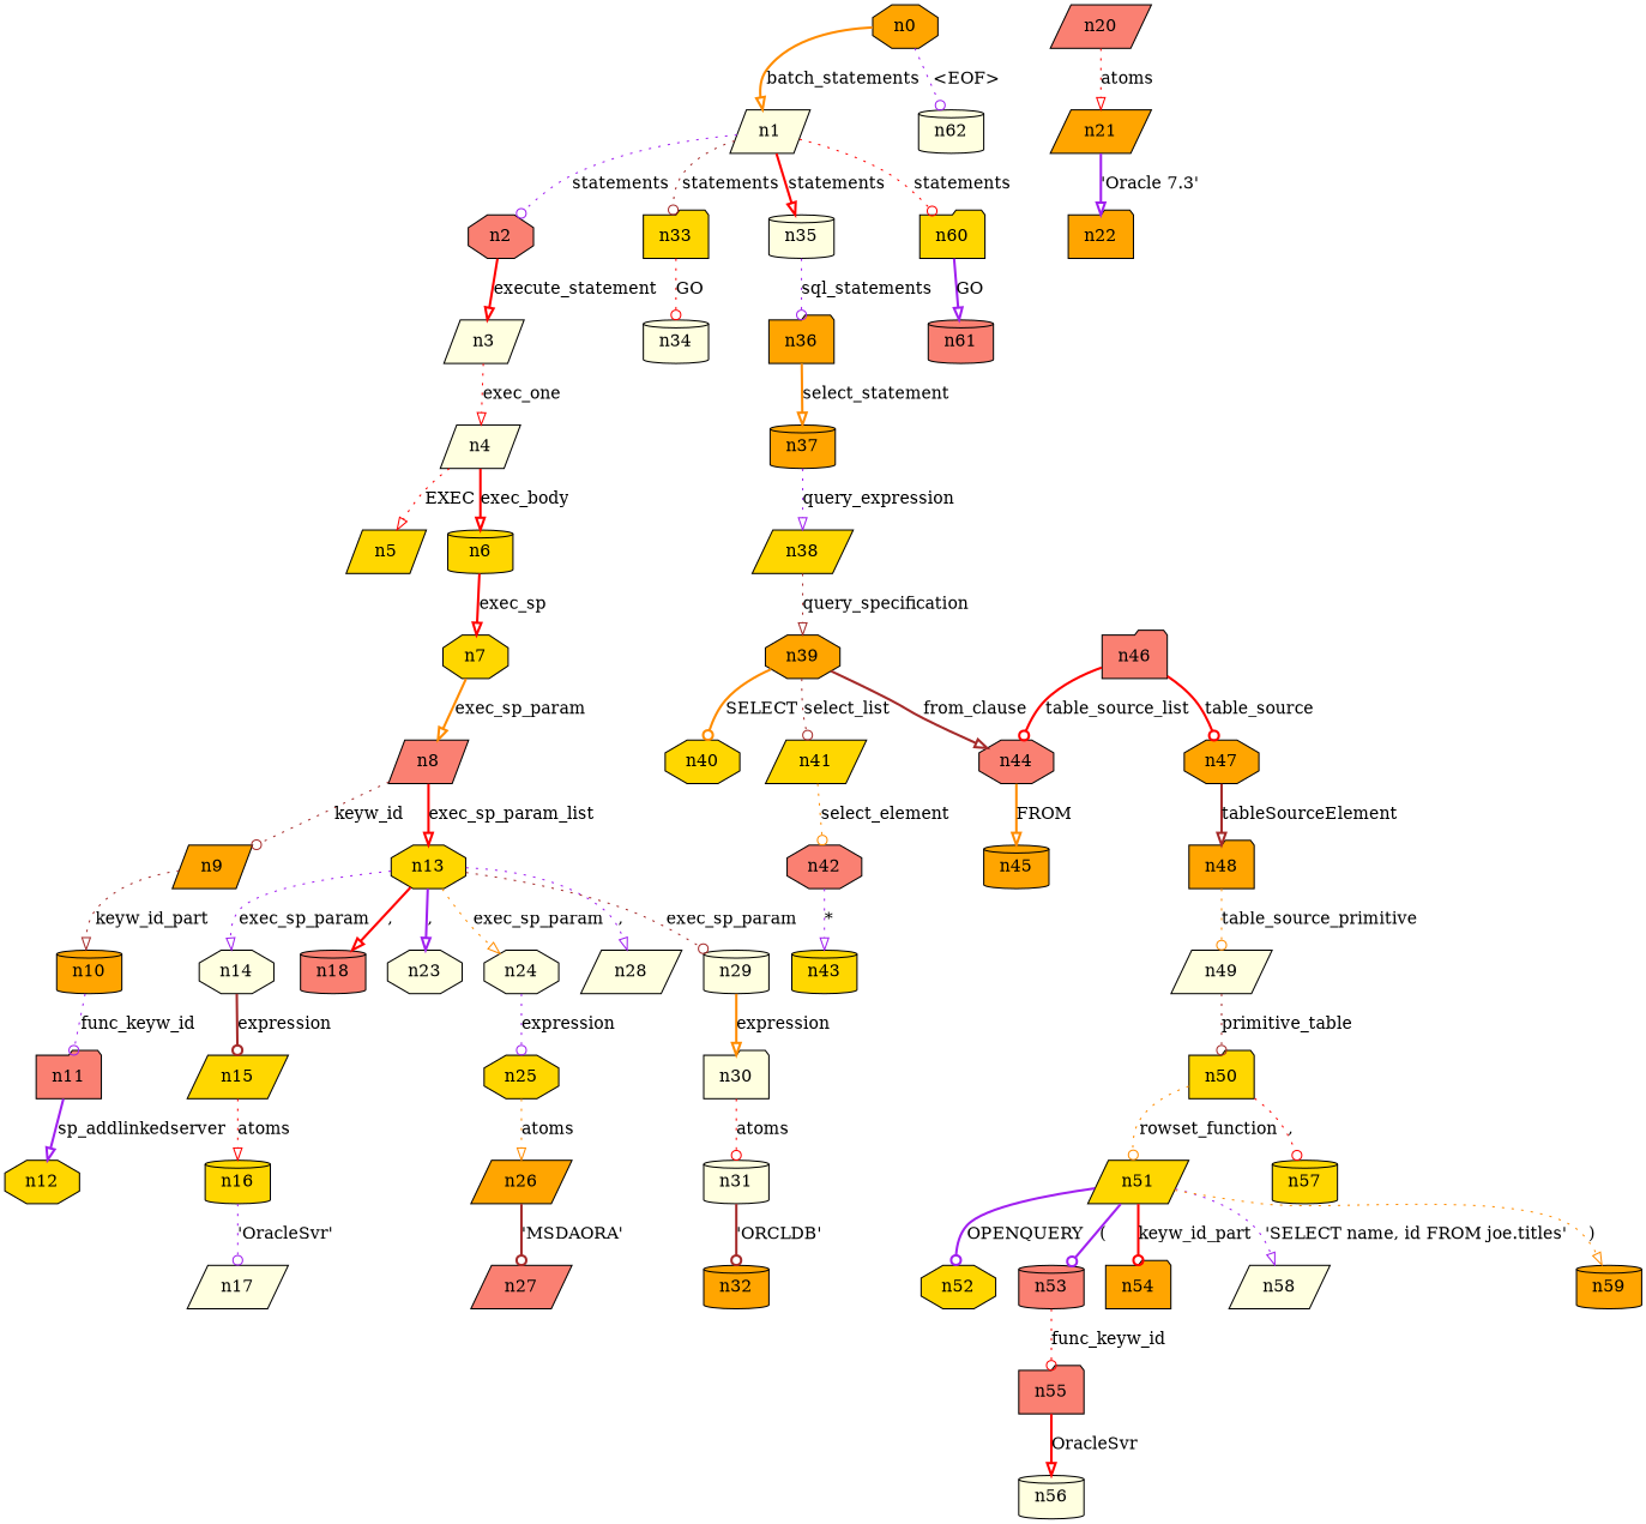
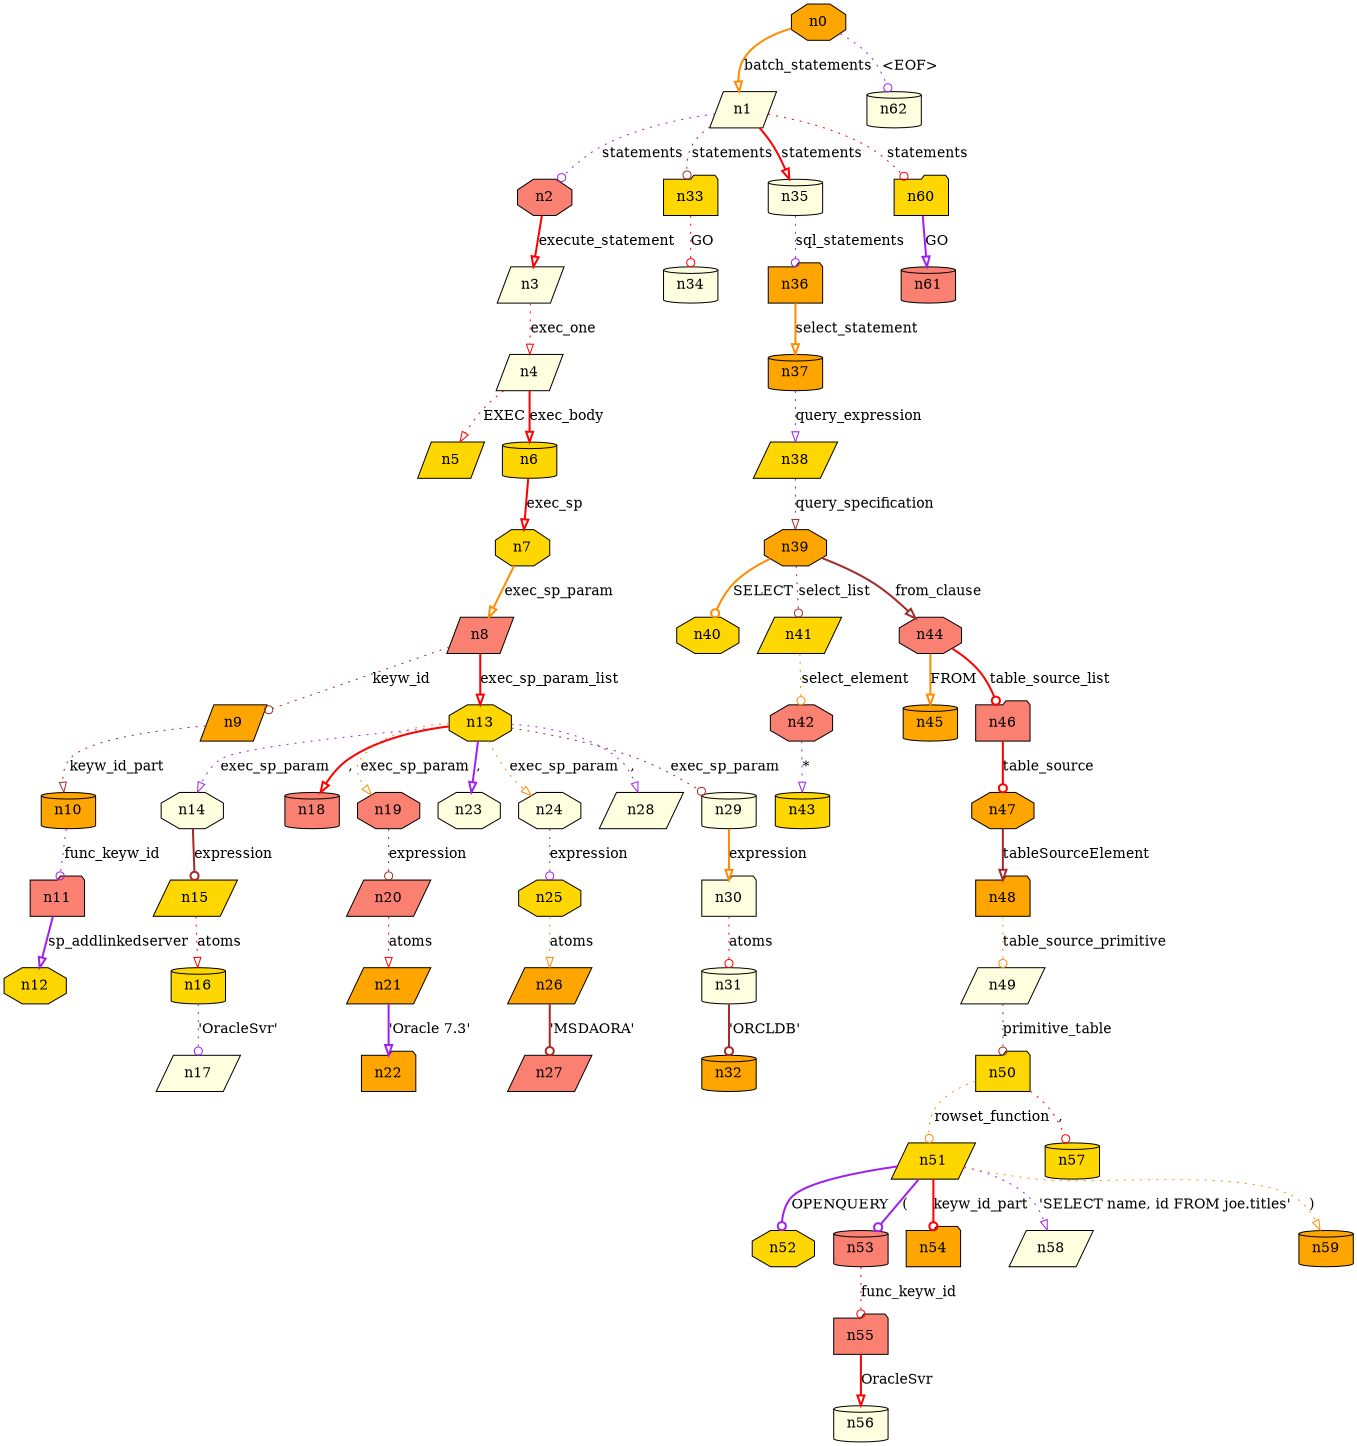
  digraph {
    node [fillcolor=gold shape=parallelogram style=filled]
    edge [arrowhead=onormal color=red style=dotted]
    n0 [fillcolor=orange shape=octagon]
    n1 [fillcolor=lightyellow]
    n62 [fillcolor=lightyellow shape=cylinder]
    n2 [fillcolor=salmon shape=octagon]
    n33 [shape=folder]
    n35 [fillcolor=lightyellow shape=cylinder]
    n60 [shape=folder]
    n3 [fillcolor=lightyellow]
    n34 [fillcolor=lightyellow shape=cylinder]
    n36 [fillcolor=orange shape=folder]
    n61 [fillcolor=salmon shape=cylinder]
    n4 [fillcolor=lightyellow]
    n5
    n6 [shape=cylinder]
    n7 [shape=octagon]
    n8 [fillcolor=salmon]
    n9 [fillcolor=orange]
    n13 [shape=octagon]
    n10 [fillcolor=orange shape=cylinder]
    n14 [fillcolor=lightyellow shape=octagon]
    n18 [fillcolor=salmon shape=cylinder]
+   n19 [fillcolor=salmon shape=octagon]
    n23 [fillcolor=lightyellow shape=octagon]
    n24 [fillcolor=lightyellow shape=octagon]
    n28 [fillcolor=lightyellow]
    n29 [fillcolor=lightyellow shape=cylinder]
    n11 [fillcolor=salmon shape=folder]
    n12 [shape=octagon]
    n15
    n20 [fillcolor=salmon]
    n25 [shape=octagon]
    n30 [fillcolor=lightyellow shape=folder]
    n16 [shape=cylinder]
    n17 [fillcolor=lightyellow]
    n21 [fillcolor=orange]
    n22 [fillcolor=orange shape=folder]
    n26 [fillcolor=orange]
    n27 [fillcolor=salmon]
    n31 [fillcolor=lightyellow shape=cylinder]
    n32 [fillcolor=orange shape=cylinder]
    n37 [fillcolor=orange shape=cylinder]
    n38
    n39 [fillcolor=orange shape=octagon]
    n40 [shape=octagon]
    n41
    n44 [fillcolor=salmon shape=octagon]
    n42 [fillcolor=salmon shape=octagon]
    n45 [fillcolor=orange shape=cylinder]
    n46 [fillcolor=salmon shape=folder]
    n43 [shape=cylinder]
    n47 [fillcolor=orange shape=octagon]
    n48 [fillcolor=orange shape=folder]
    n49 [fillcolor=lightyellow]
    n50 [shape=folder]
    n51
    n57 [shape=cylinder]
    n52 [shape=octagon]
    n53 [fillcolor=salmon shape=cylinder]
    n54 [fillcolor=orange shape=folder]
    n58 [fillcolor=lightyellow]
    n59 [fillcolor=orange shape=cylinder]
    n55 [fillcolor=salmon shape=folder]
    n56 [fillcolor=lightyellow shape=cylinder]
    n0 -> n1 [color=darkorange label=batch_statements style=bold]
    n0 -> n62 [arrowhead=odot color=purple label="<EOF>"]
    n1 -> n2 [arrowhead=odot color=purple label=statements]
    n1 -> n33 [arrowhead=odot color=brown label=statements]
    n1 -> n35 [label=statements style=bold]
    n1 -> n60 [arrowhead=odot label=statements]
    n2 -> n3 [label=execute_statement style=bold]
    n33 -> n34 [arrowhead=odot label=GO]
    n35 -> n36 [arrowhead=odot color=purple label=sql_statements]
    n60 -> n61 [color=purple label=GO style=bold]
    n3 -> n4 [label=exec_one]
    n36 -> n37 [color=darkorange label=select_statement style=bold]
    n4 -> n5 [label=EXEC]
    n4 -> n6 [label=exec_body style=bold]
    n6 -> n7 [label=exec_sp style=bold]
    n7 -> n8 [color=darkorange label=exec_sp_param style=bold]
    n8 -> n9 [arrowhead=odot color=brown label=keyw_id]
    n8 -> n13 [label=exec_sp_param_list style=bold]
    n9 -> n10 [color=brown label=keyw_id_part]
    n13 -> n14 [color=purple label=exec_sp_param]
    n13 -> n18 [label="," style=bold]
+   n13 -> n19 [color=darkorange label=exec_sp_param]
    n13 -> n23 [color=purple label="," style=bold]
    n13 -> n24 [color=darkorange label=exec_sp_param]
    n13 -> n28 [color=purple label=","]
    n13 -> n29 [arrowhead=odot color=brown label=exec_sp_param]
    n10 -> n11 [arrowhead=odot color=purple label=func_keyw_id]
    n14 -> n15 [arrowhead=odot color=brown label=expression style=bold]
+   n19 -> n20 [arrowhead=odot color=brown label=expression]
    n24 -> n25 [arrowhead=odot color=purple label=expression]
    n29 -> n30 [color=darkorange label=expression style=bold]
    n11 -> n12 [color=purple label=sp_addlinkedserver style=bold]
    n15 -> n16 [label=atoms]
    n20 -> n21 [label=atoms]
    n25 -> n26 [color=darkorange label=atoms]
    n30 -> n31 [arrowhead=odot label=atoms]
    n16 -> n17 [arrowhead=odot color=purple label="'OracleSvr'"]
    n21 -> n22 [color=purple label="'Oracle 7.3'" style=bold]
    n26 -> n27 [arrowhead=odot color=brown label="'MSDAORA'" style=bold]
    n31 -> n32 [arrowhead=odot color=brown label="'ORCLDB'" style=bold]
    n37 -> n38 [color=purple label=query_expression]
    n38 -> n39 [color=brown label=query_specification]
    n39 -> n40 [arrowhead=odot color=darkorange label=SELECT style=bold]
    n39 -> n41 [arrowhead=odot color=brown label=select_list]
    n39 -> n44 [color=brown label=from_clause style=bold]
    n41 -> n42 [arrowhead=odot color=darkorange label=select_element]
    n44 -> n45 [color=darkorange label=FROM style=bold]
-   n46 -> n44 [arrowhead=odot label=table_source_list style=bold]
+   n44 -> n46 [arrowhead=odot label=table_source_list style=bold]
    n42 -> n43 [color=purple label="*"]
    n46 -> n47 [arrowhead=odot label=table_source style=bold]
    n47 -> n48 [color=brown label=tableSourceElement style=bold]
    n48 -> n49 [arrowhead=odot color=darkorange label=table_source_primitive]
    n49 -> n50 [arrowhead=odot color=brown label=primitive_table]
    n50 -> n51 [arrowhead=odot color=darkorange label=rowset_function]
    n50 -> n57 [arrowhead=odot label=","]
    n51 -> n52 [arrowhead=odot color=purple label=OPENQUERY style=bold]
    n51 -> n53 [arrowhead=odot color=purple label="(" style=bold]
    n51 -> n54 [arrowhead=odot label=keyw_id_part style=bold]
    n51 -> n58 [color=purple label="'SELECT name, id FROM joe.titles'"]
    n51 -> n59 [color=darkorange label=")"]
    n53 -> n55 [arrowhead=odot label=func_keyw_id]
    n55 -> n56 [label=OracleSvr style=bold]
  }
